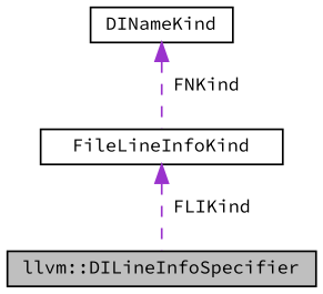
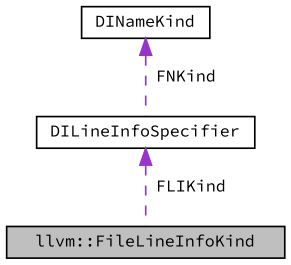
  digraph {
    fontname="Source Code Pro"
    node [color=black fontname="Source Code Pro" fontsize=10 shape=box]
    edge [color=darkorchid3 dir=back fontname="Source Code Pro" fontsize=10 labelfontname=Helvetica labelfontsize=10 style=dashed]
-   n1 [fillcolor=grey75 fontcolor=black height=0.2 label="llvm::DILineInfoSpecifier" style=filled width=0.4]
-   n2 [height=0.2 label=FileLineInfoKind width=0.4]
+   n1 [fillcolor=grey75 fontcolor=black height=0.2 label="llvm::FileLineInfoKind" style=filled width=0.4]
+   n2 [height=0.2 label=DILineInfoSpecifier width=0.4]
    n3 [height=0.2 label=DINameKind width=0.4]
    n2 -> n1 [label=" FLIKind"]
    n3 -> n2 [label=" FNKind"]
  }
